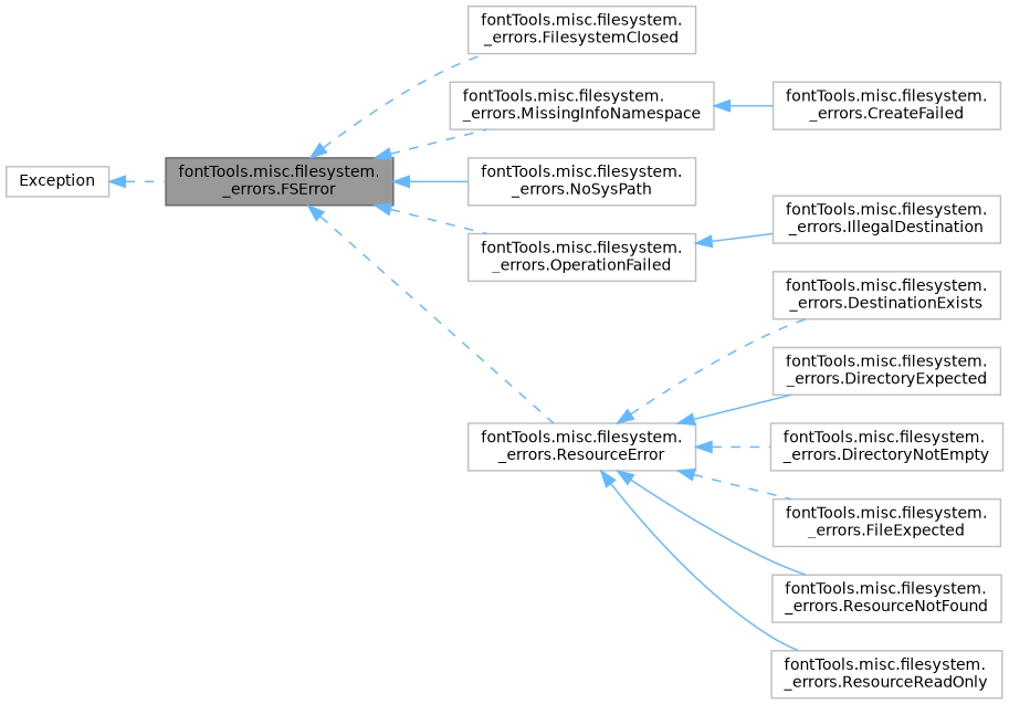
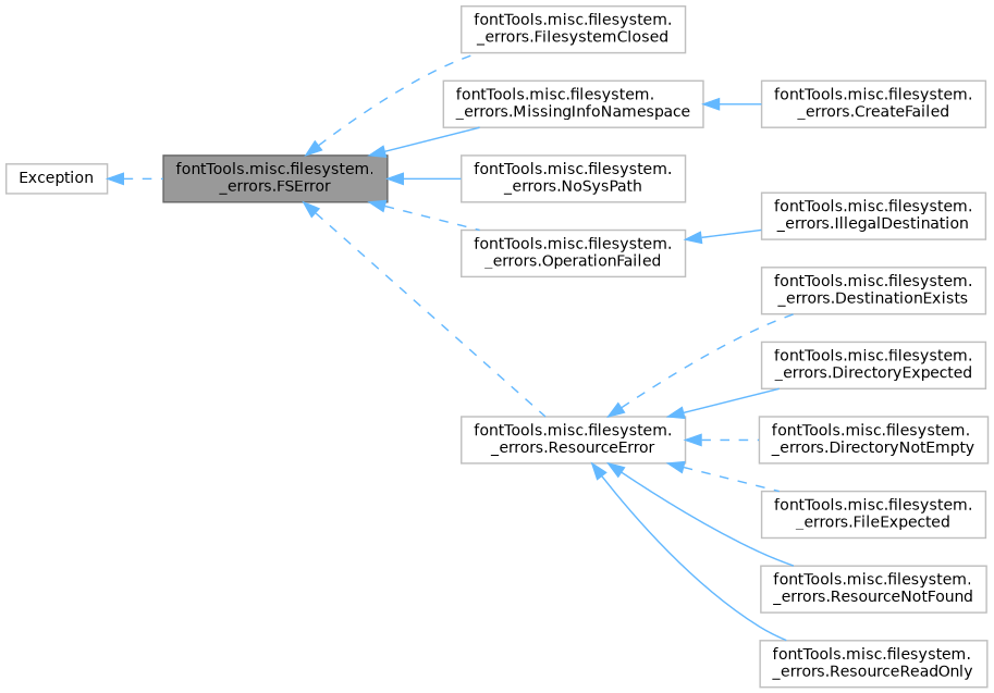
  digraph {
    rankdir=LR
    node [color=grey75 fillcolor=white fontname=Helvetica fontsize=10 shape=box style=filled]
    edge [color=steelblue1 dir=back fontname=Helvetica fontsize=10 labelfontname=Helvetica labelfontsize=10 style=dashed]
    n1 [color=gray40 fillcolor=grey60 fontcolor=black height=0.2 label="fontTools.misc.filesystem.\l_errors.FSError" width=0.4]
    n2 [height=0.2 label="fontTools.misc.filesystem.\l_errors.FilesystemClosed" width=0.4]
    n3 [height=0.2 label="fontTools.misc.filesystem.\l_errors.MissingInfoNamespace" width=0.4]
    n4 [height=0.2 label="fontTools.misc.filesystem.\l_errors.NoSysPath" width=0.4]
    n5 [height=0.2 label="fontTools.misc.filesystem.\l_errors.OperationFailed" width=0.4]
    n6 [height=0.2 label="fontTools.misc.filesystem.\l_errors.ResourceError" width=0.4]
    n7 [height=0.2 label="fontTools.misc.filesystem.\l_errors.CreateFailed" width=0.4]
    n8 [height=0.2 label="fontTools.misc.filesystem.\l_errors.IllegalDestination" width=0.4]
    n9 [height=0.2 label="fontTools.misc.filesystem.\l_errors.DestinationExists" width=0.4]
    n10 [height=0.2 label="fontTools.misc.filesystem.\l_errors.DirectoryExpected" width=0.4]
    n11 [height=0.2 label="fontTools.misc.filesystem.\l_errors.DirectoryNotEmpty" width=0.4]
    n12 [height=0.2 label="fontTools.misc.filesystem.\l_errors.FileExpected" width=0.4]
    n13 [height=0.2 label="fontTools.misc.filesystem.\l_errors.ResourceNotFound" width=0.4]
    n14 [height=0.2 label="fontTools.misc.filesystem.\l_errors.ResourceReadOnly" width=0.4]
    n15 [height=0.2 label=Exception width=0.4]
    n1 -> n2
-   n1 -> n3
+   n1 -> n3 [style=solid]
    n1 -> n4 [style=solid]
    n1 -> n5
    n1 -> n6
    n3 -> n7 [style=solid]
    n5 -> n8 [style=solid]
    n6 -> n9
    n6 -> n10 [style=solid]
    n6 -> n11
    n6 -> n12
    n6 -> n13 [style=solid]
    n6 -> n14 [style=solid]
    n15 -> n1
  }
